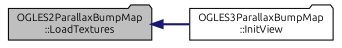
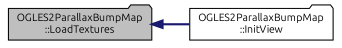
  digraph {
    rankdir=LR
    fontname=Ubuntu
    node [color=black fontname=Ubuntu fontsize=10 shape=folder style=filled]
    n1 [fillcolor=grey75 fontcolor=black height=0.2 label="OGLES2ParallaxBumpMap\l::LoadTextures" width=0.4]
-   n2 [fillcolor=white height=0.2 label="OGLES3ParallaxBumpMap\l::InitView" width=0.4]
+   n2 [fillcolor=white height=0.2 label="OGLES2ParallaxBumpMap\l::InitView" width=0.4]
    n1 -> n2 [color=midnightblue dir=back fontname=Ubuntu fontsize=10 labelfontname=Helvetica labelfontsize=10 style=bold]
  }
